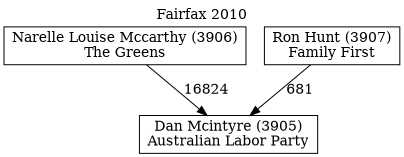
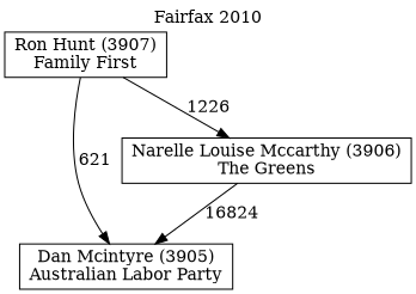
  digraph {
    label="Fairfax 2010"
    labelloc=t
    mclimit=10
    node [shape=box]
    n1 [label="Dan Mcintyre (3905)\nAustralian Labor Party"]
    n2 [label="Narelle Louise Mccarthy (3906)\nThe Greens"]
    n3 [label="Ron Hunt (3907)\nFamily First"]
    n2 -> n1 [label=16824]
-   n3 -> n1 [label=681]
+   n3 -> n1 [label=621]
+   n3 -> n2 [label=1226]
  }
